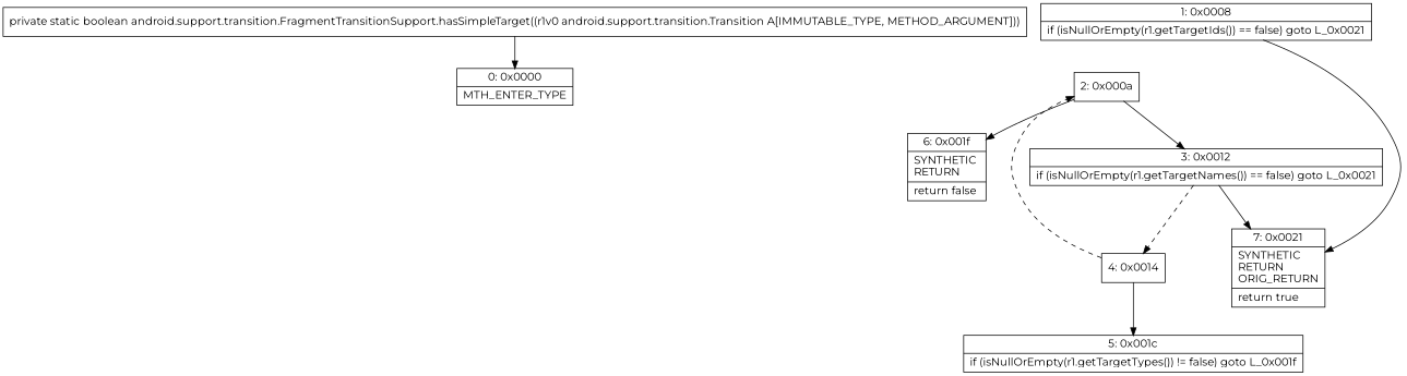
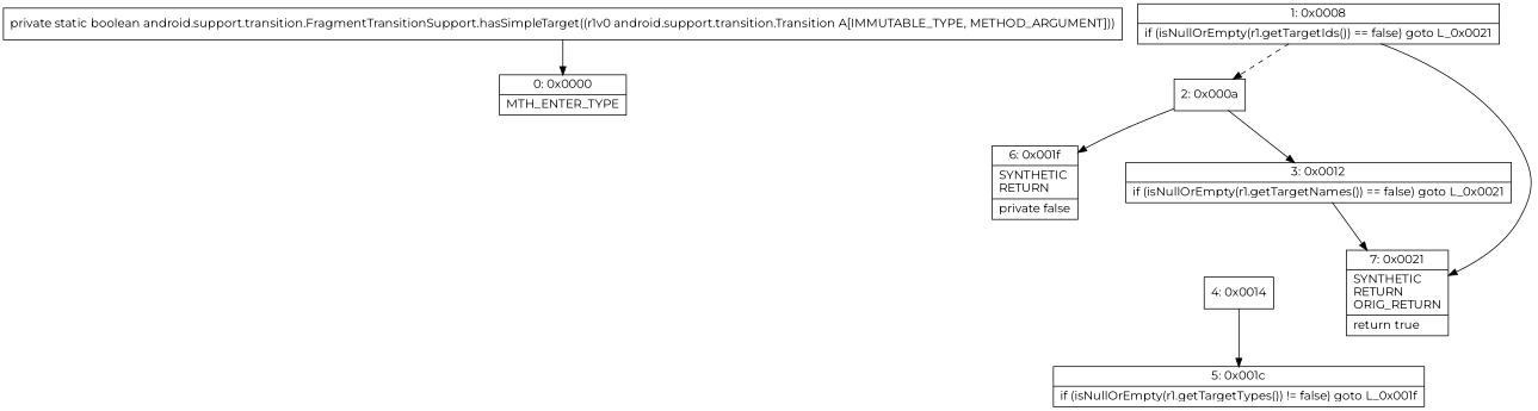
  digraph {
    fontname=Montserrat
    node [fontname=Montserrat shape=record]
    edge [fontname=Montserrat]
    n1 [label="{0\:\ 0x0000|MTH_ENTER_TYPE\l}"]
    n2 [label="{1\:\ 0x0008|if (isNullOrEmpty(r1.getTargetIds()) == false) goto L_0x0021\l}"]
    n3 [label="{2\:\ 0x000a}"]
    n4 [label="{7\:\ 0x0021|SYNTHETIC\lRETURN\lORIG_RETURN\l|return true\l}"]
    n5 [label="{3\:\ 0x0012|if (isNullOrEmpty(r1.getTargetNames()) == false) goto L_0x0021\l}"]
-   n6 [label="{6\:\ 0x001f|SYNTHETIC\lRETURN\l|return false\l}"]
+   n6 [label="{6\:\ 0x001f|SYNTHETIC\lRETURN\l|private false\l}"]
    n7 [label="{4\:\ 0x0014}"]
    n8 [label="{5\:\ 0x001c|if (isNullOrEmpty(r1.getTargetTypes()) != false) goto L_0x001f\l}"]
    n9 [label="{private static boolean android.support.transition.FragmentTransitionSupport.hasSimpleTarget((r1v0 android.support.transition.Transition A[IMMUTABLE_TYPE, METHOD_ARGUMENT])) }"]
-   n7 -> n3 [style=dashed]
+   n2 -> n3 [style=dashed]
    n2 -> n4
    n3 -> n5
    n3 -> n6
    n5 -> n4
-   n5 -> n7 [style=dashed]
    n7 -> n8
    n9 -> n1
  }
